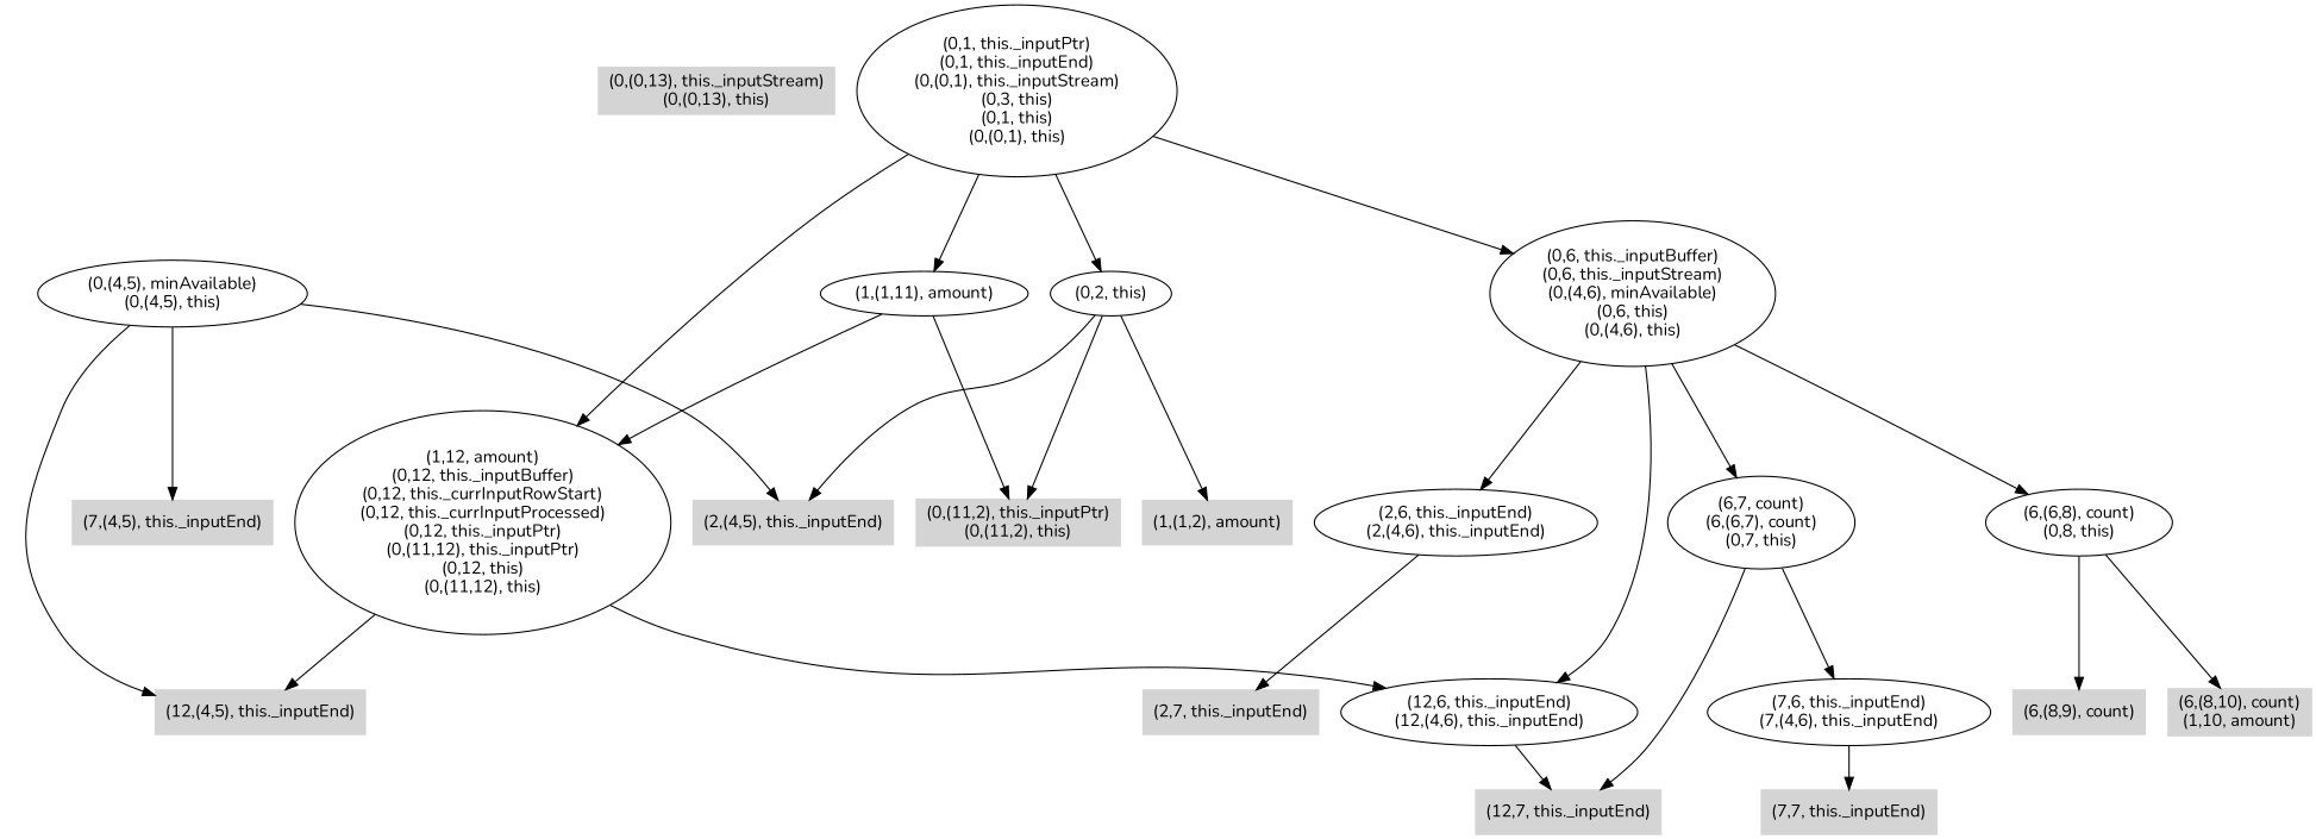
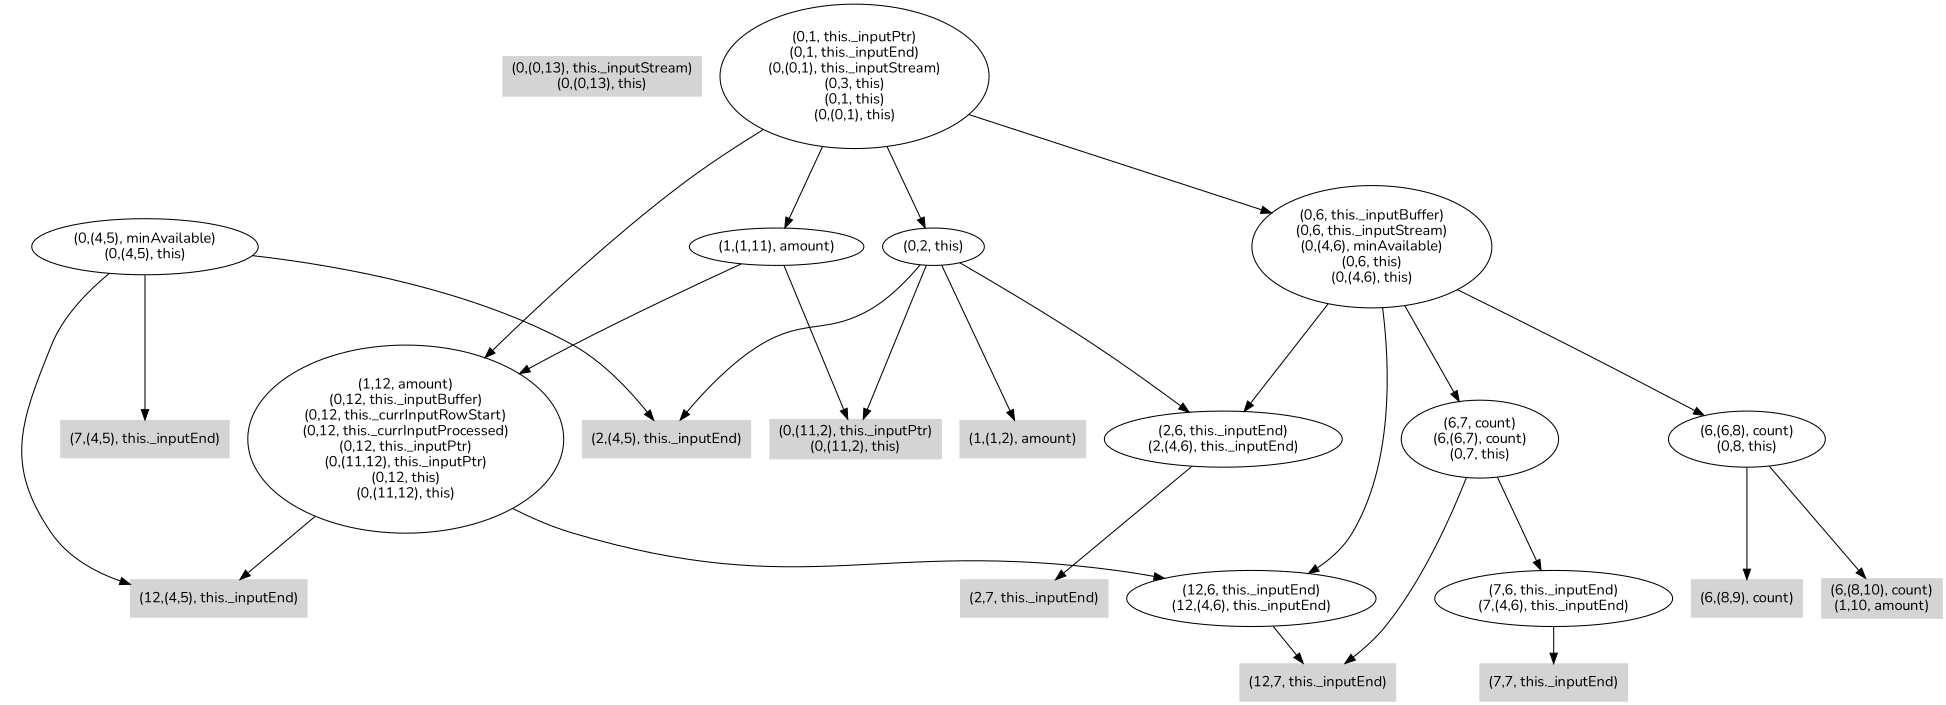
  digraph {
    fontname=Nunito
    node [fontname=Nunito]
    edge [fontname=Nunito]
    n1 [color=".0 .0 .83" label="(0,(0,13), this._inputStream)\n(0,(0,13), this)" shape=box style=filled]
    n2 [color=".0 .0 .83" label="(0,(11,2), this._inputPtr)\n(0,(11,2), this)" shape=box style=filled]
    n3 [color=".0 .0 .83" label="(1,(1,2), amount)" shape=box style=filled]
    n4 [color=".0 .0 .83" label="(2,7, this._inputEnd)" shape=box style=filled]
    n5 [label="(2,6, this._inputEnd)\n(2,(4,6), this._inputEnd)"]
    n6 [color=".0 .0 .83" label="(2,(4,5), this._inputEnd)" shape=box style=filled]
    n7 [label="(0,2, this)"]
    n8 [color=".0 .0 .83" label="(12,7, this._inputEnd)" shape=box style=filled]
    n9 [color=".0 .0 .83" label="(7,7, this._inputEnd)" shape=box style=filled]
    n10 [label="(7,6, this._inputEnd)\n(7,(4,6), this._inputEnd)"]
    n11 [color=".0 .0 .83" label="(7,(4,5), this._inputEnd)" shape=box style=filled]
    n12 [label="(6,7, count)\n(6,(6,7), count)\n(0,7, this)"]
    n13 [color=".0 .0 .83" label="(6,(8,10), count)\n(1,10, amount)" shape=box style=filled]
    n14 [color=".0 .0 .83" label="(6,(8,9), count)" shape=box style=filled]
    n15 [label="(6,(6,8), count)\n(0,8, this)"]
    n16 [label="(12,6, this._inputEnd)\n(12,(4,6), this._inputEnd)"]
    n17 [label="(0,6, this._inputBuffer)\n(0,6, this._inputStream)\n(0,(4,6), minAvailable)\n(0,6, this)\n(0,(4,6), this)"]
    n18 [color=".0 .0 .83" label="(12,(4,5), this._inputEnd)" shape=box style=filled]
    n19 [label="(0,(4,5), minAvailable)\n(0,(4,5), this)"]
    n20 [label="(1,12, amount)\n(0,12, this._inputBuffer)\n(0,12, this._currInputRowStart)\n(0,12, this._currInputProcessed)\n(0,12, this._inputPtr)\n(0,(11,12), this._inputPtr)\n(0,12, this)\n(0,(11,12), this)"]
    n21 [label="(1,(1,11), amount)"]
    n22 [label="(0,1, this._inputPtr)\n(0,1, this._inputEnd)\n(0,(0,1), this._inputStream)\n(0,3, this)\n(0,1, this)\n(0,(0,1), this)"]
    n5 -> n4
    n7 -> n2
    n7 -> n3
+   n7 -> n5
    n7 -> n6
    n10 -> n9
    n12 -> n8
    n12 -> n10
    n15 -> n13
    n15 -> n14
    n16 -> n8
    n17 -> n5
    n17 -> n12
    n17 -> n15
    n17 -> n16
    n19 -> n6
    n19 -> n11
    n19 -> n18
    n20 -> n16
    n20 -> n18
    n21 -> n2
    n21 -> n20
    n22 -> n7
    n22 -> n17
    n22 -> n20
    n22 -> n21
  }
